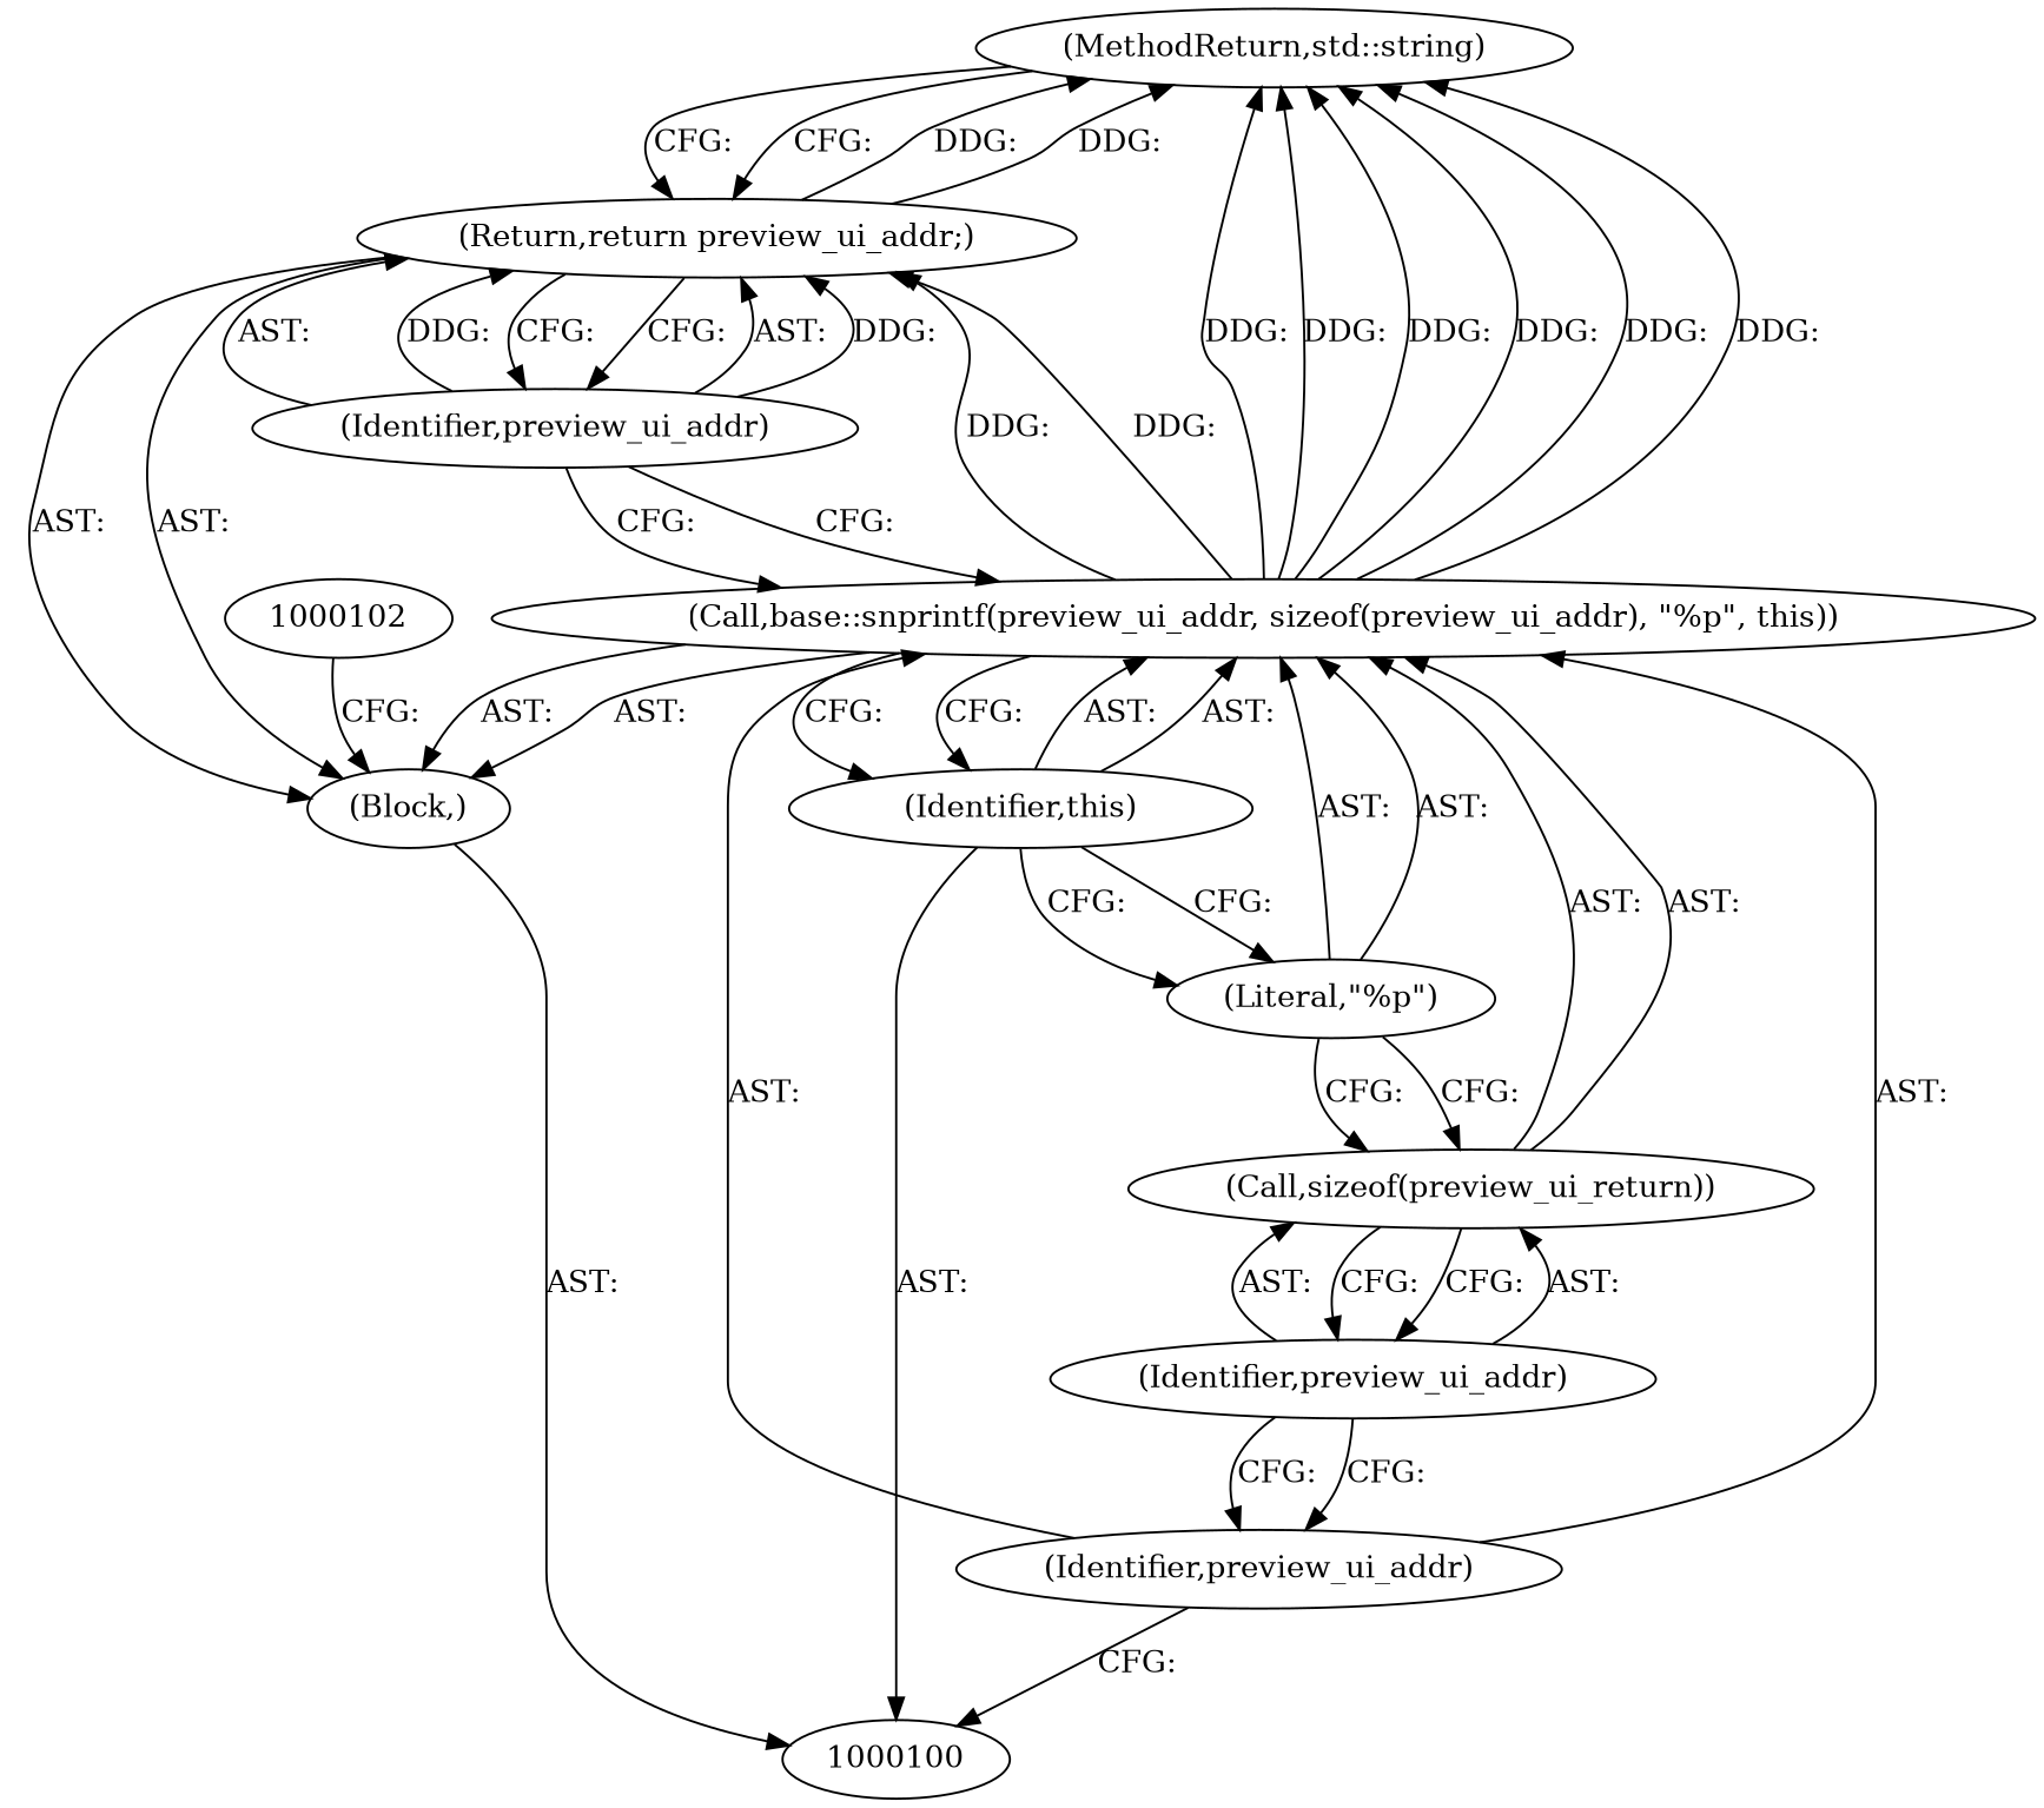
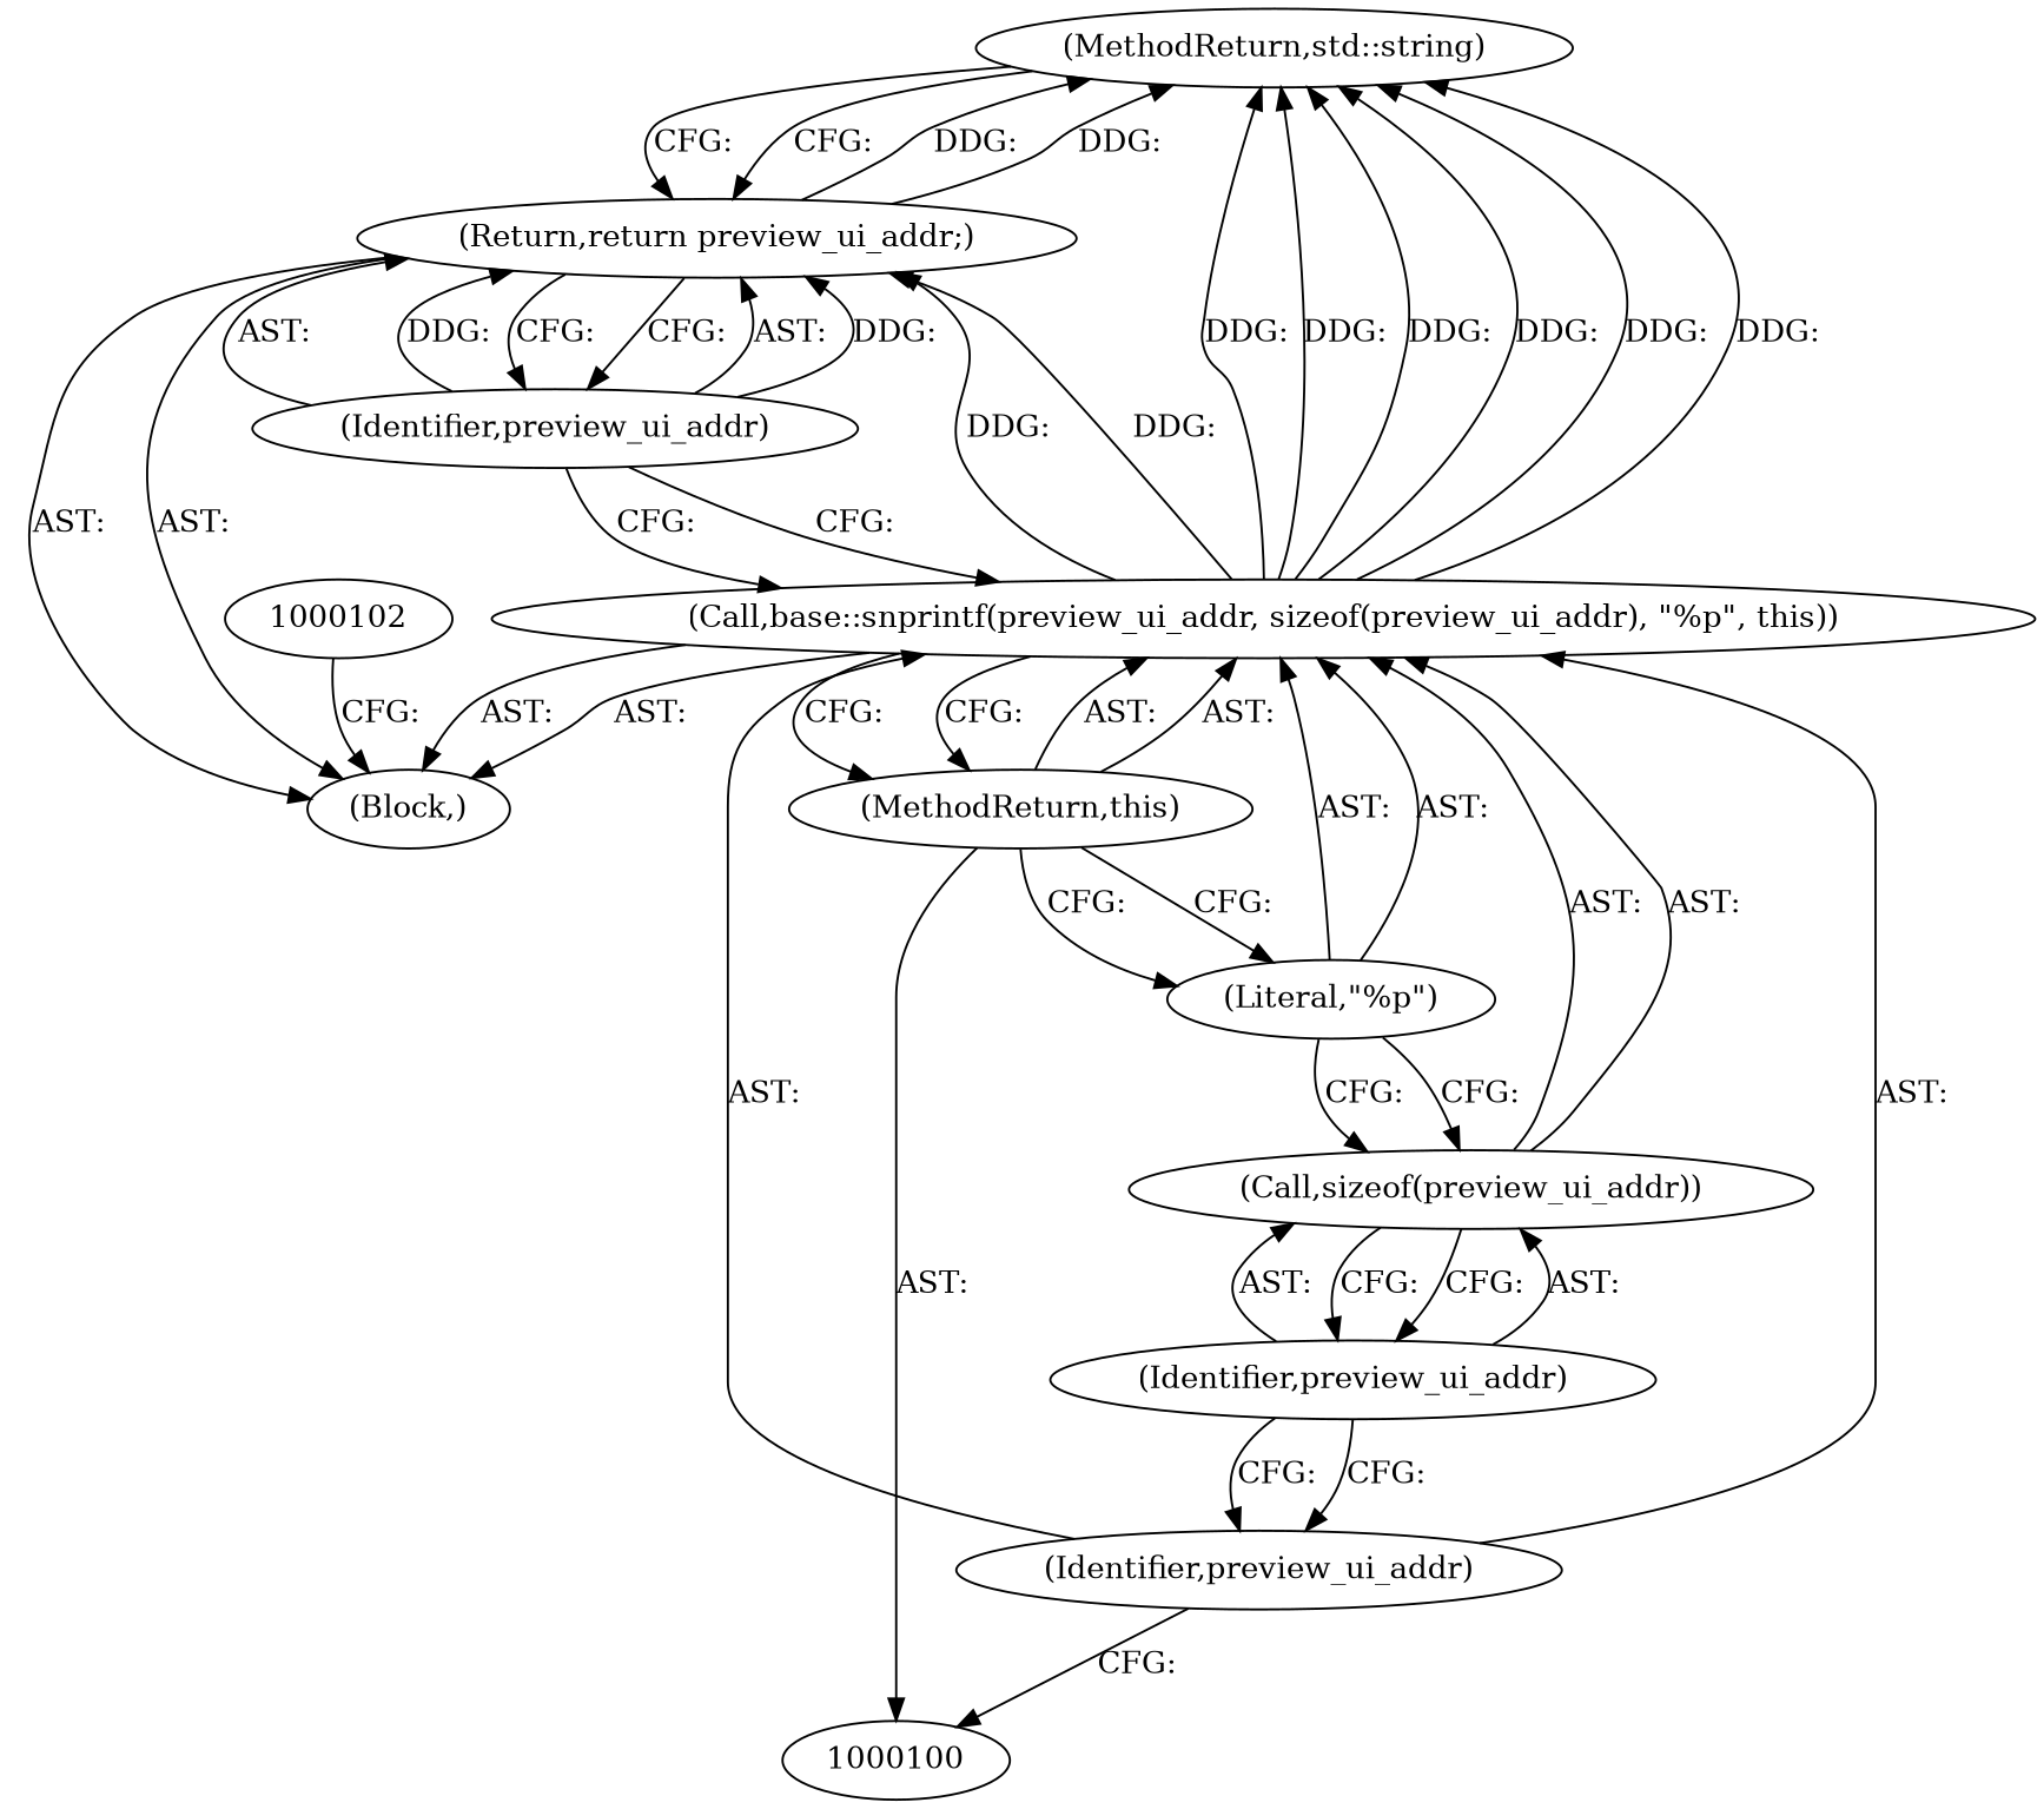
  digraph {
    n1 [label="(MethodReturn,std::string)"]
    n2 [label="(Return,return preview_ui_addr;)"]
    n3 [label="(Block,)"]
    n4 [label="(Identifier,preview_ui_addr)"]
    1000100
    n6 [label="(Identifier,preview_ui_addr)"]
    n7 [label="(Call,base::snprintf(preview_ui_addr, sizeof(preview_ui_addr), \"%p\", this))"]
-   n8 [label="(Identifier,this)"]
+   n8 [label="(MethodReturn,this)"]
    n9 [label="(Literal,\"%p\")"]
-   n10 [label="(Call,sizeof(preview_ui_return))"]
+   n10 [label="(Call,sizeof(preview_ui_addr))"]
    n11 [label="(Identifier,preview_ui_addr)"]
    1000102
    n1 -> n2 [label="CFG: "]
    n1 -> n2 [label="CFG: "]
    n2 -> n1 [label="DDG: "]
    n2 -> n1 [label="DDG: "]
    n2 -> n3 [label="AST: "]
    n2 -> n3 [label="AST: "]
    n2 -> n4 [label="CFG: "]
    n2 -> n4 [label="CFG: "]
-   n3 -> 1000100 [label="AST: "]
    n4 -> n2 [label="AST: "]
    n4 -> n2 [label="DDG: "]
    n4 -> n2 [label="AST: "]
    n4 -> n2 [label="DDG: "]
    n4 -> n7 [label="CFG: "]
    n4 -> n7 [label="CFG: "]
    n6 -> 1000100 [label="CFG: "]
    n6 -> n7 [label="AST: "]
    n6 -> n7 [label="AST: "]
    n7 -> n1 [label="DDG: "]
    n7 -> n1 [label="DDG: "]
    n7 -> n1 [label="DDG: "]
    n7 -> n1 [label="DDG: "]
    n7 -> n1 [label="DDG: "]
    n7 -> n1 [label="DDG: "]
    n7 -> n2 [label="DDG: "]
    n7 -> n2 [label="DDG: "]
    n7 -> n3 [label="AST: "]
    n7 -> n3 [label="AST: "]
    n7 -> n8 [label="CFG: "]
    n7 -> n8 [label="CFG: "]
    n8 -> 1000100 [label="AST: "]
    n8 -> n7 [label="AST: "]
    n8 -> n7 [label="AST: "]
    n8 -> n9 [label="CFG: "]
    n8 -> n9 [label="CFG: "]
    n9 -> n7 [label="AST: "]
    n9 -> n7 [label="AST: "]
    n9 -> n10 [label="CFG: "]
    n9 -> n10 [label="CFG: "]
    n10 -> n7 [label="AST: "]
    n10 -> n7 [label="AST: "]
    n10 -> n11 [label="CFG: "]
    n10 -> n11 [label="CFG: "]
    n11 -> n6 [label="CFG: "]
    n11 -> n6 [label="CFG: "]
    n11 -> n10 [label="AST: "]
    n11 -> n10 [label="AST: "]
    1000102 -> n3 [label="CFG: "]
  }
